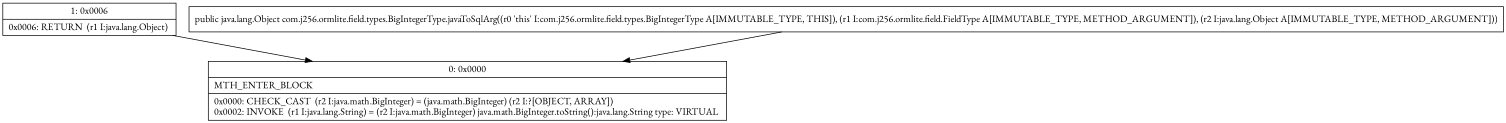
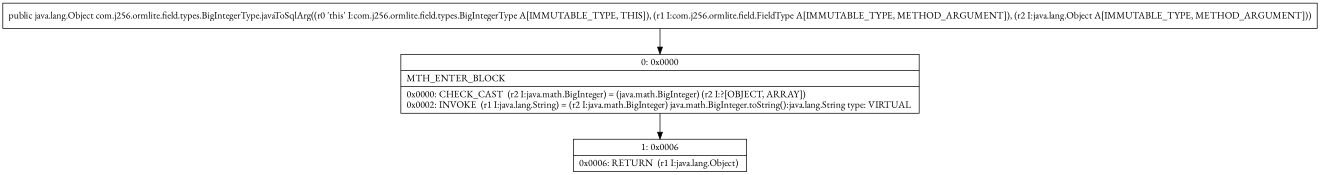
  digraph {
    fontname="EB Garamond"
    node [shape=record fontname="EB Garamond"]
    edge [fontname="EB Garamond"]
    n1 [label="{0\:\ 0x0000|MTH_ENTER_BLOCK\l|0x0000: CHECK_CAST  (r2 I:java.math.BigInteger) = (java.math.BigInteger) (r2 I:?[OBJECT, ARRAY]) \l0x0002: INVOKE  (r1 I:java.lang.String) = (r2 I:java.math.BigInteger) java.math.BigInteger.toString():java.lang.String type: VIRTUAL \l}"]
    n2 [label="{1\:\ 0x0006|0x0006: RETURN  (r1 I:java.lang.Object) \l}"]
    n3 [label="{public java.lang.Object com.j256.ormlite.field.types.BigIntegerType.javaToSqlArg((r0 'this' I:com.j256.ormlite.field.types.BigIntegerType A[IMMUTABLE_TYPE, THIS]), (r1 I:com.j256.ormlite.field.FieldType A[IMMUTABLE_TYPE, METHOD_ARGUMENT]), (r2 I:java.lang.Object A[IMMUTABLE_TYPE, METHOD_ARGUMENT])) }"]
-   n2 -> n1
+   n1 -> n2
    n3 -> n1
  }
